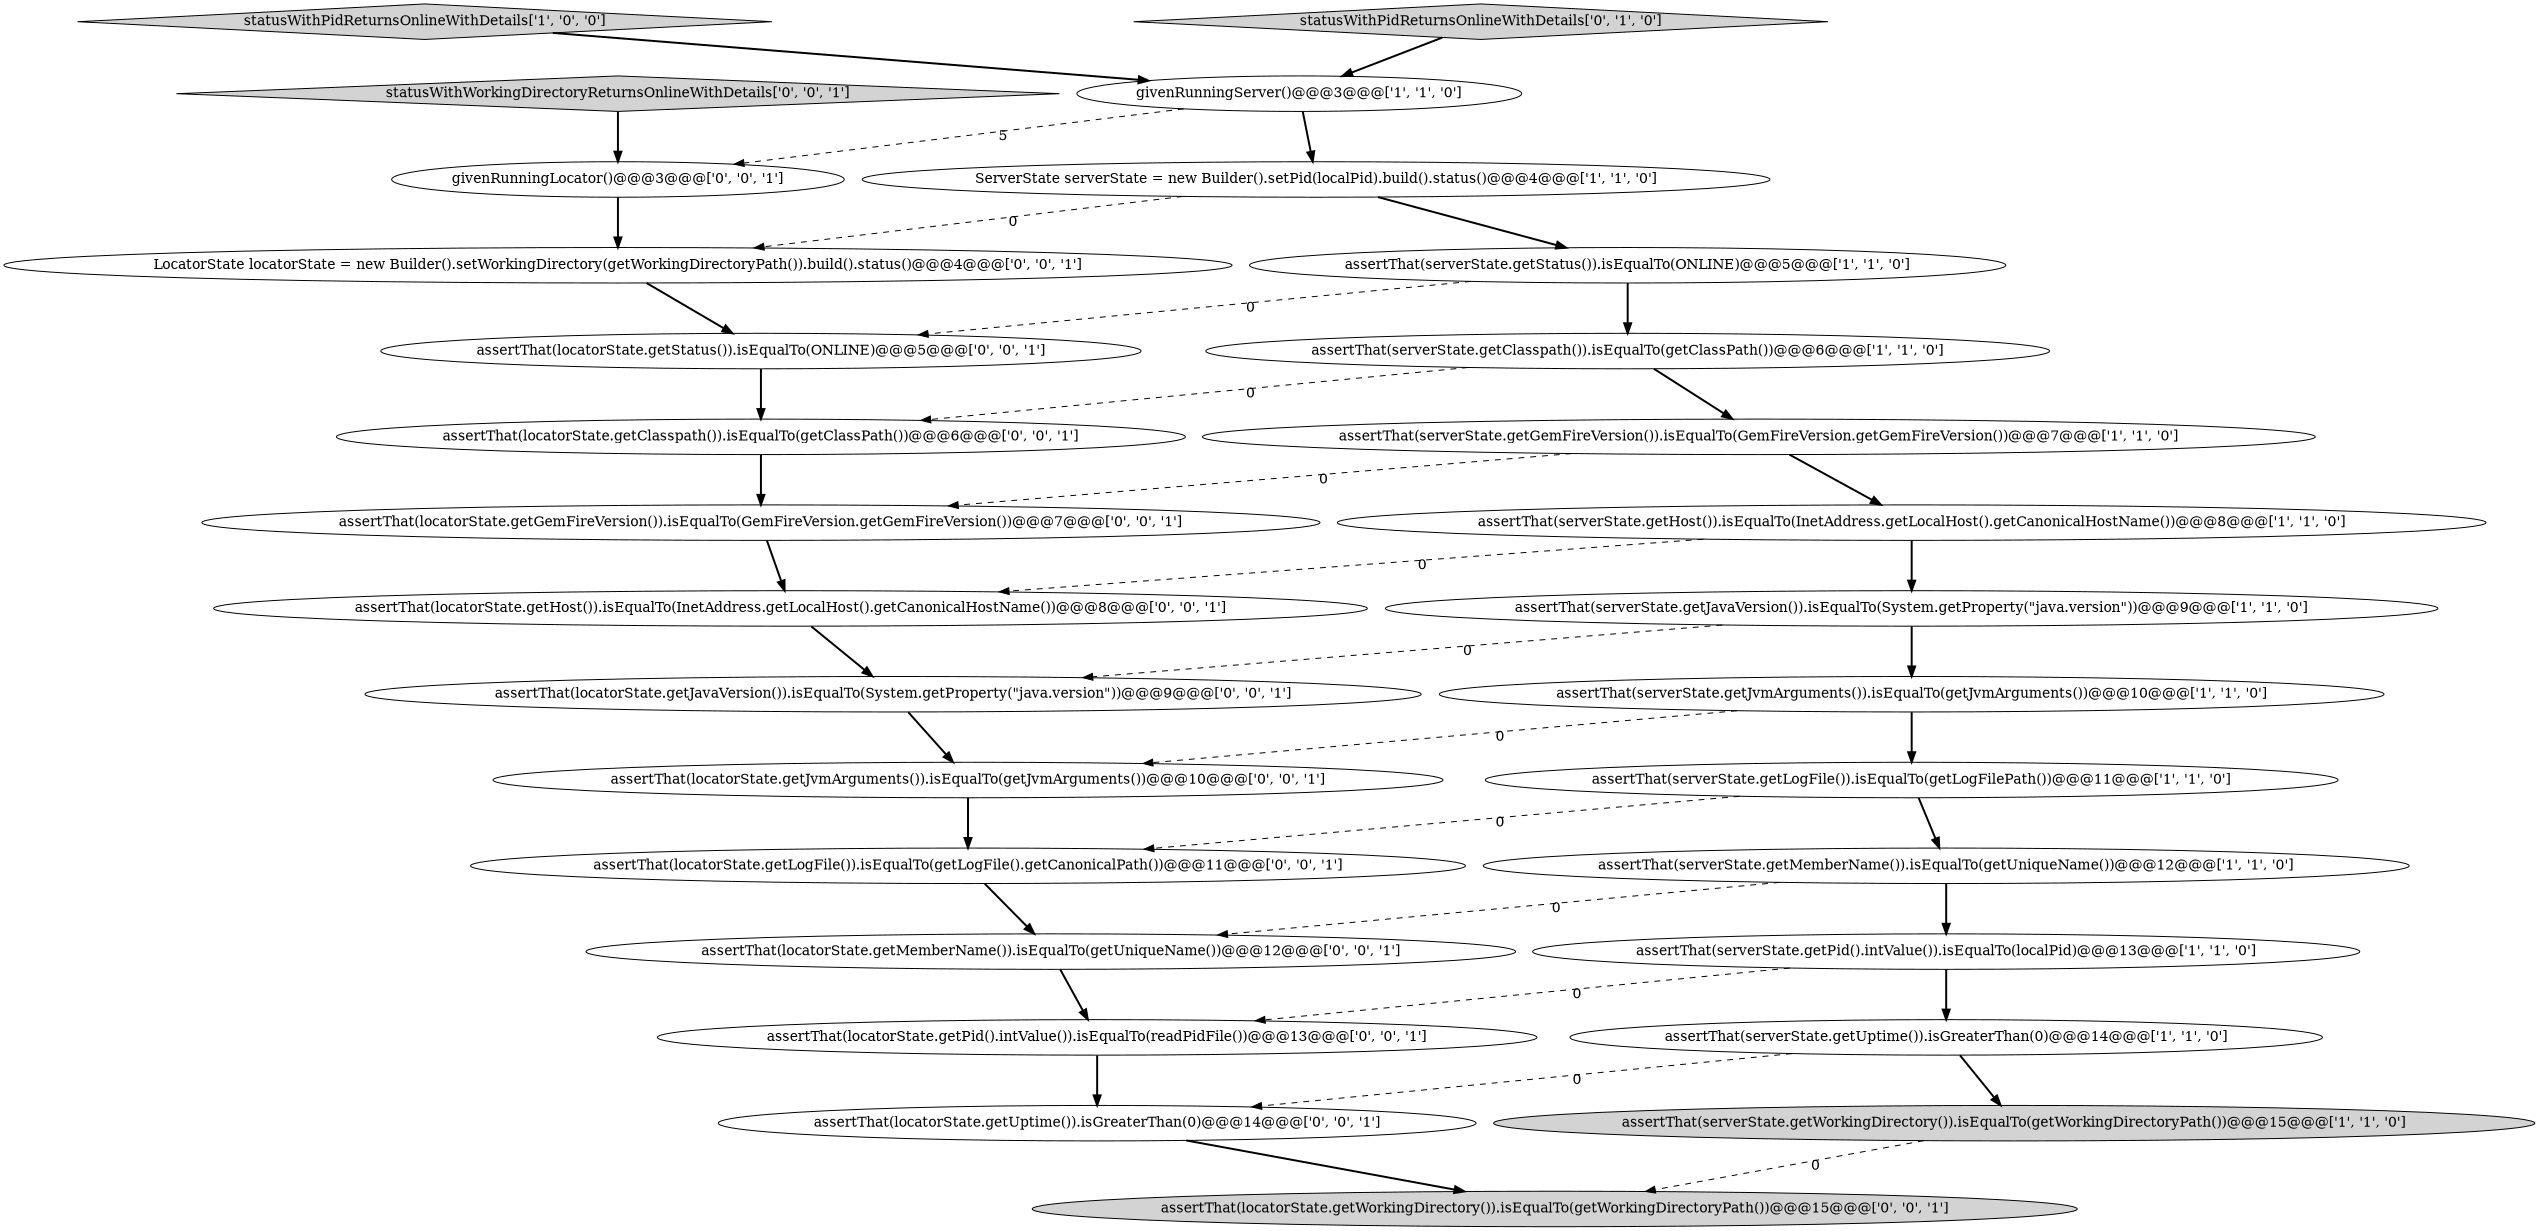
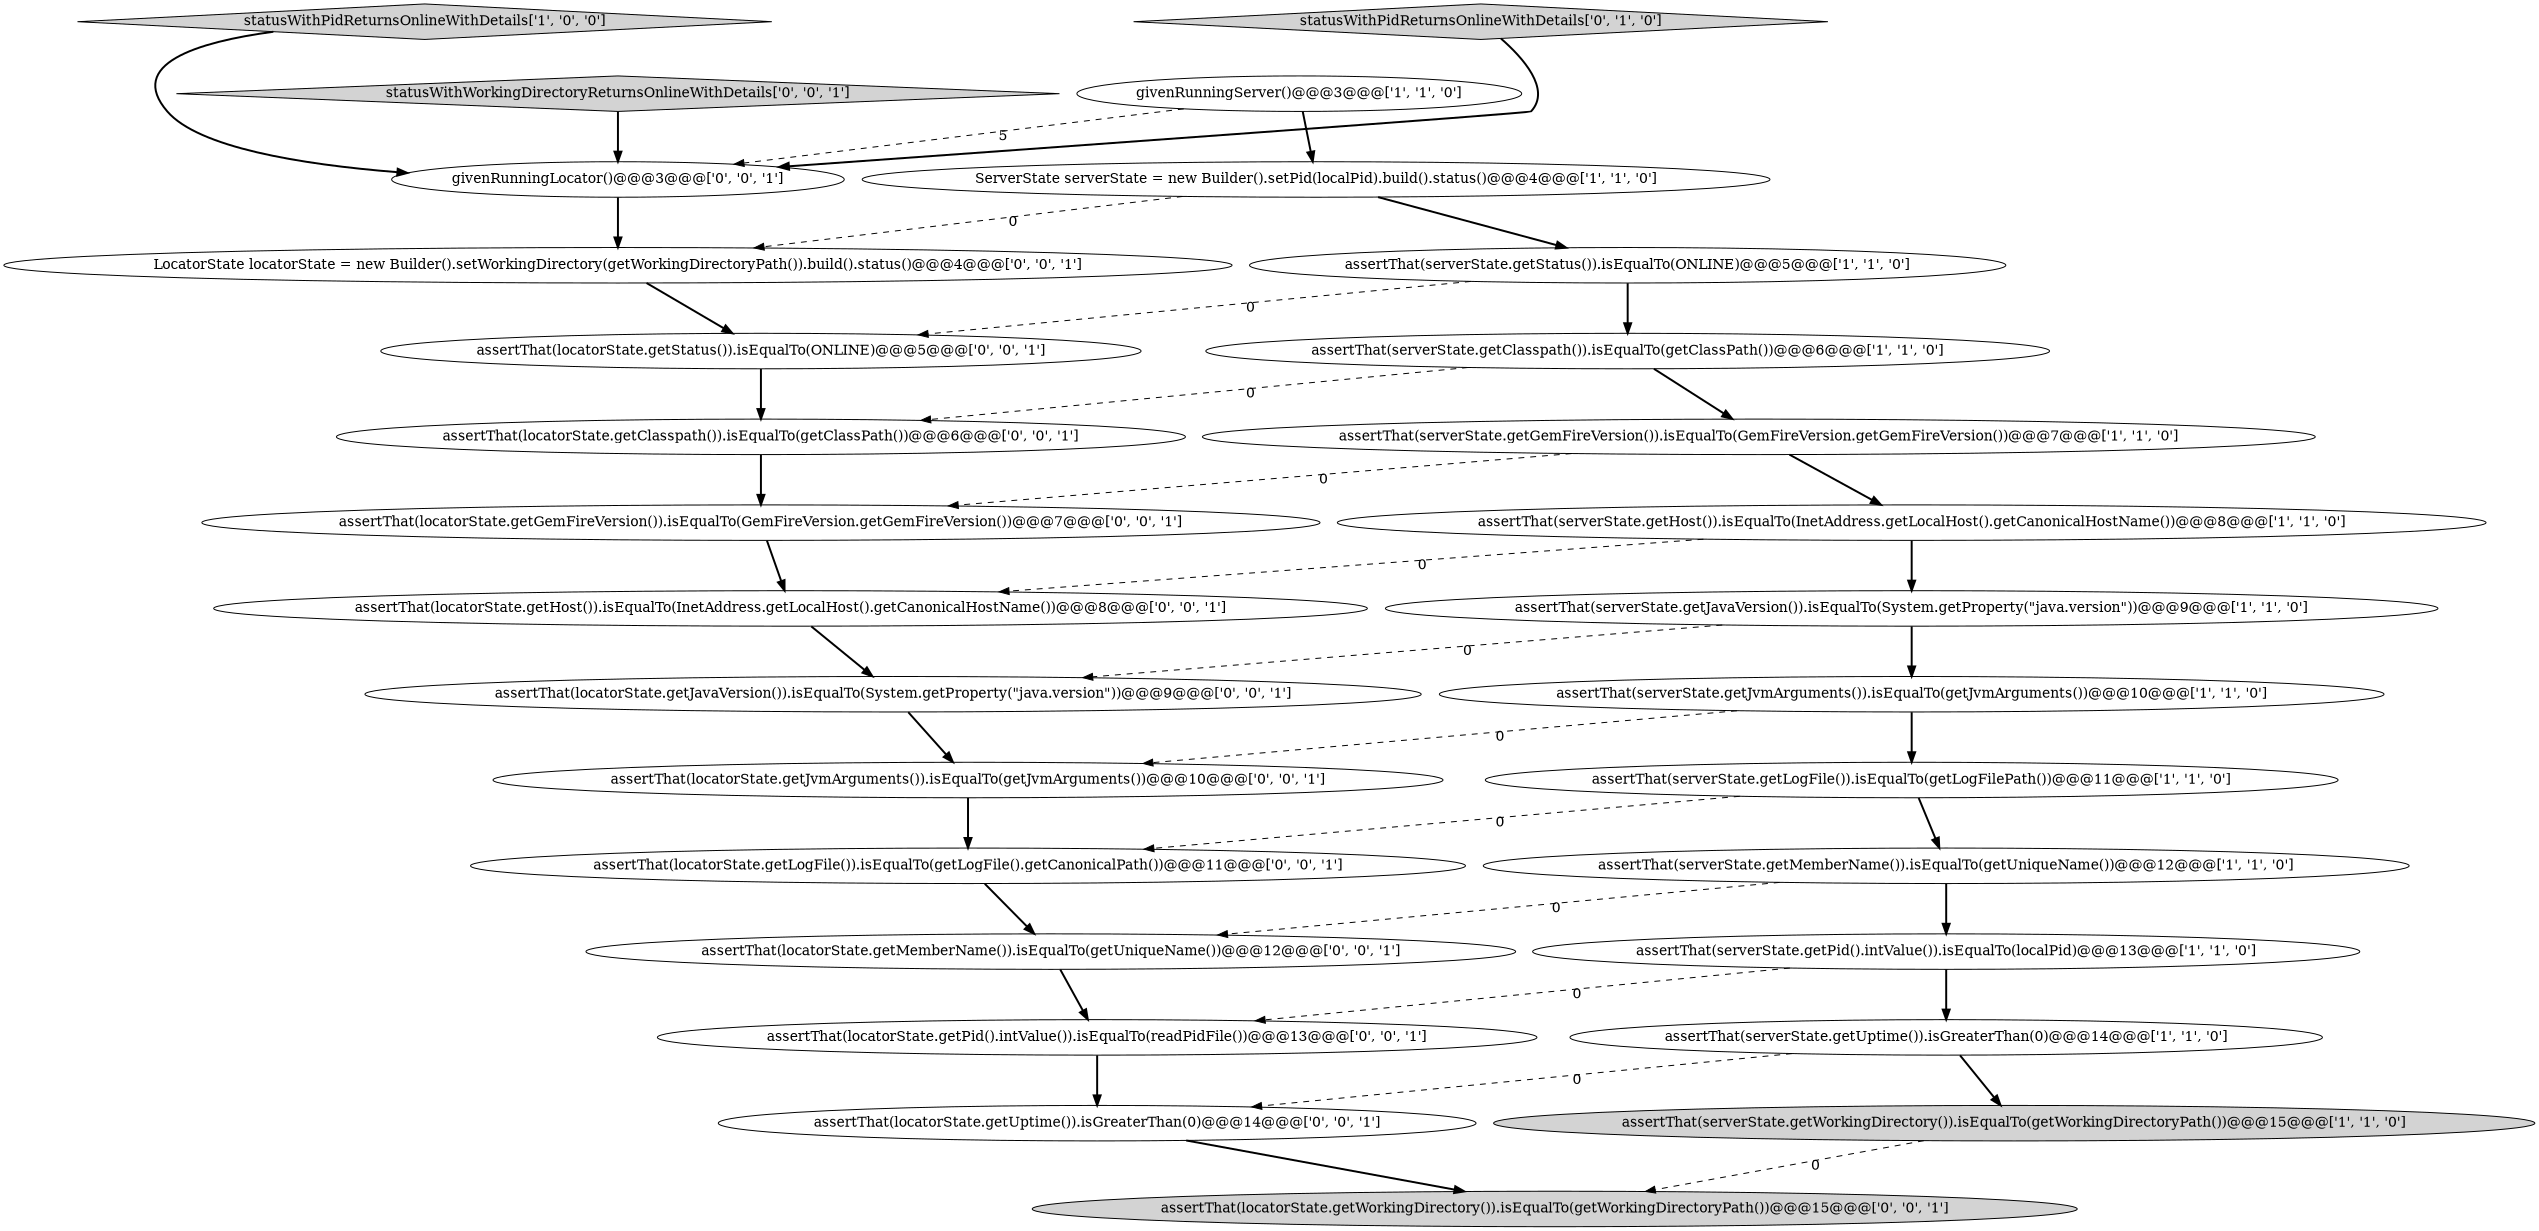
  digraph {
    node [fillcolor=white shape=ellipse style=filled]
    edge [style=bold]
    n1 [label="assertThat(locatorState.getJvmArguments()).isEqualTo(getJvmArguments())@@@10@@@['0', '0', '1']"]
    n2 [label="assertThat(locatorState.getLogFile()).isEqualTo(getLogFile().getCanonicalPath())@@@11@@@['0', '0', '1']"]
    n3 [label="assertThat(locatorState.getMemberName()).isEqualTo(getUniqueName())@@@12@@@['0', '0', '1']"]
    n4 [label="assertThat(locatorState.getClasspath()).isEqualTo(getClassPath())@@@6@@@['0', '0', '1']"]
    n5 [label="assertThat(locatorState.getGemFireVersion()).isEqualTo(GemFireVersion.getGemFireVersion())@@@7@@@['0', '0', '1']"]
    n6 [label="assertThat(locatorState.getHost()).isEqualTo(InetAddress.getLocalHost().getCanonicalHostName())@@@8@@@['0', '0', '1']"]
    n7 [label="assertThat(locatorState.getPid().intValue()).isEqualTo(readPidFile())@@@13@@@['0', '0', '1']"]
    n8 [label="assertThat(locatorState.getUptime()).isGreaterThan(0)@@@14@@@['0', '0', '1']"]
    n9 [fillcolor=lightgray label="assertThat(locatorState.getWorkingDirectory()).isEqualTo(getWorkingDirectoryPath())@@@15@@@['0', '0', '1']"]
    n10 [label="assertThat(locatorState.getJavaVersion()).isEqualTo(System.getProperty(\"java.version\"))@@@9@@@['0', '0', '1']"]
    n11 [fillcolor=lightgray label="assertThat(serverState.getWorkingDirectory()).isEqualTo(getWorkingDirectoryPath())@@@15@@@['1', '1', '0']"]
    n12 [fillcolor=lightgray label="statusWithWorkingDirectoryReturnsOnlineWithDetails['0', '0', '1']" shape=diamond]
    n13 [label="givenRunningLocator()@@@3@@@['0', '0', '1']"]
    n14 [label="LocatorState locatorState = new Builder().setWorkingDirectory(getWorkingDirectoryPath()).build().status()@@@4@@@['0', '0', '1']"]
    n15 [label="assertThat(serverState.getJavaVersion()).isEqualTo(System.getProperty(\"java.version\"))@@@9@@@['1', '1', '0']"]
    n16 [label="assertThat(serverState.getJvmArguments()).isEqualTo(getJvmArguments())@@@10@@@['1', '1', '0']"]
    n17 [label="assertThat(serverState.getLogFile()).isEqualTo(getLogFilePath())@@@11@@@['1', '1', '0']"]
    n18 [label="assertThat(serverState.getMemberName()).isEqualTo(getUniqueName())@@@12@@@['1', '1', '0']"]
    n19 [label="assertThat(serverState.getPid().intValue()).isEqualTo(localPid)@@@13@@@['1', '1', '0']"]
    n20 [label="assertThat(serverState.getUptime()).isGreaterThan(0)@@@14@@@['1', '1', '0']"]
    n21 [fillcolor=lightgray label="statusWithPidReturnsOnlineWithDetails['1', '0', '0']" shape=diamond]
    n22 [label="givenRunningServer()@@@3@@@['1', '1', '0']"]
    n23 [label="ServerState serverState = new Builder().setPid(localPid).build().status()@@@4@@@['1', '1', '0']"]
    n24 [label="assertThat(serverState.getGemFireVersion()).isEqualTo(GemFireVersion.getGemFireVersion())@@@7@@@['1', '1', '0']"]
    n25 [label="assertThat(serverState.getHost()).isEqualTo(InetAddress.getLocalHost().getCanonicalHostName())@@@8@@@['1', '1', '0']"]
    n26 [label="assertThat(locatorState.getStatus()).isEqualTo(ONLINE)@@@5@@@['0', '0', '1']"]
    n27 [label="assertThat(serverState.getStatus()).isEqualTo(ONLINE)@@@5@@@['1', '1', '0']"]
    n28 [label="assertThat(serverState.getClasspath()).isEqualTo(getClassPath())@@@6@@@['1', '1', '0']"]
    n29 [fillcolor=lightgray label="statusWithPidReturnsOnlineWithDetails['0', '1', '0']" shape=diamond]
    n1 -> n2
    n2 -> n3
    n3 -> n7
    n4 -> n5
    n5 -> n6
    n6 -> n10
    n7 -> n8
    n8 -> n9
    n10 -> n1
    n11 -> n9 [label=0 style=dashed]
    n12 -> n13
    n13 -> n14
    n14 -> n26
    n15 -> n10 [label=0 style=dashed]
    n15 -> n16
    n16 -> n1 [label=0 style=dashed]
    n16 -> n17
    n17 -> n2 [label=0 style=dashed]
    n17 -> n18
    n18 -> n3 [label=0 style=dashed]
    n18 -> n19
    n19 -> n7 [label=0 style=dashed]
    n19 -> n20
    n20 -> n8 [label=0 style=dashed]
    n20 -> n11
-   n21 -> n22
+   n21 -> n13
    n22 -> n13 [label=5 style=dashed]
    n22 -> n23
    n23 -> n14 [label=0 style=dashed]
    n23 -> n27
    n24 -> n5 [label=0 style=dashed]
    n24 -> n25
    n25 -> n6 [label=0 style=dashed]
    n25 -> n15
    n26 -> n4
    n27 -> n26 [label=0 style=dashed]
    n27 -> n28
    n28 -> n4 [label=0 style=dashed]
    n28 -> n24
-   n29 -> n22
+   n29 -> n13
  }
